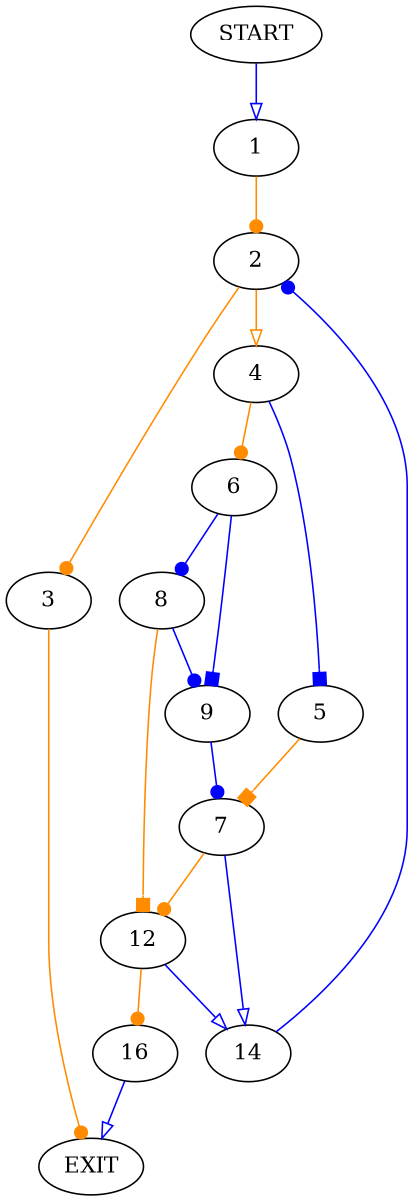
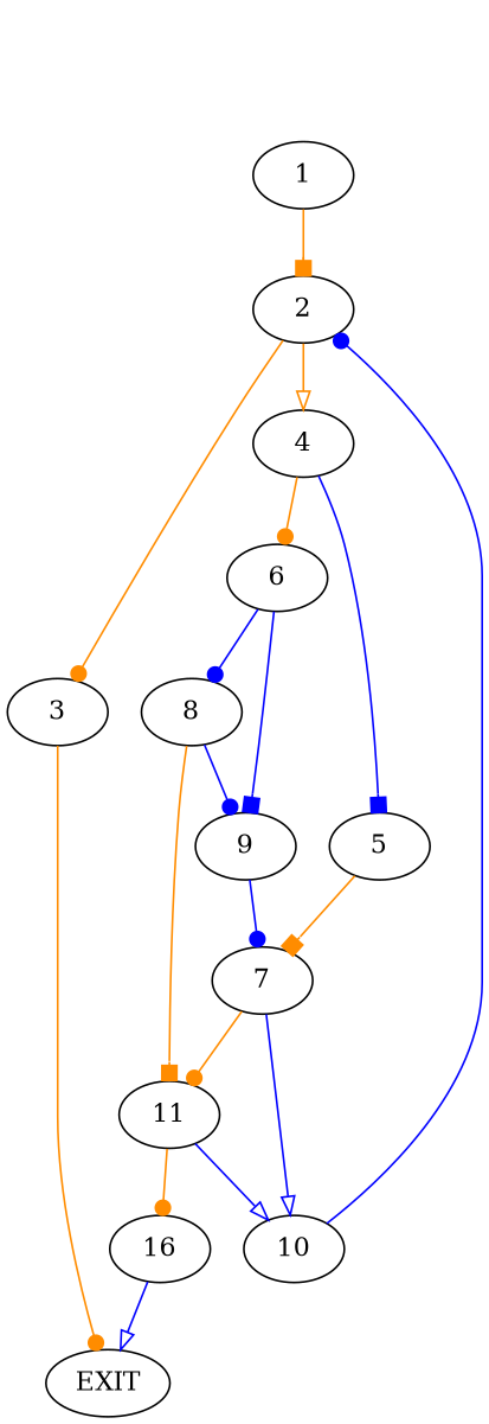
  digraph {
    edge [arrowhead=dot color=blue]
-   n1 [label=START]
    1
    2
    n4 [label=EXIT]
    3
    4
    5
    6
    7
    8
    9
-   10 [label=14]
-   11 [label=12]
+   10
+   11
    n14 [label=16]
-   n1 -> 1 [arrowhead=onormal]
-   1 -> 2 [color=darkorange]
+   1 -> 2 [arrowhead=box color=darkorange]
    2 -> 3 [color=darkorange]
    2 -> 4 [arrowhead=onormal color=darkorange]
    3 -> n4 [color=darkorange]
    4 -> 5 [arrowhead=box]
    4 -> 6 [color=darkorange]
    5 -> 7 [arrowhead=box color=darkorange]
    6 -> 8
    6 -> 9 [arrowhead=box]
    7 -> 10 [arrowhead=onormal]
    7 -> 11 [color=darkorange]
    8 -> 9
    8 -> 11 [arrowhead=box color=darkorange]
    9 -> 7
    10 -> 2
    11 -> 10 [arrowhead=onormal]
    11 -> n14 [color=darkorange]
    n14 -> n4 [arrowhead=onormal]
  }
